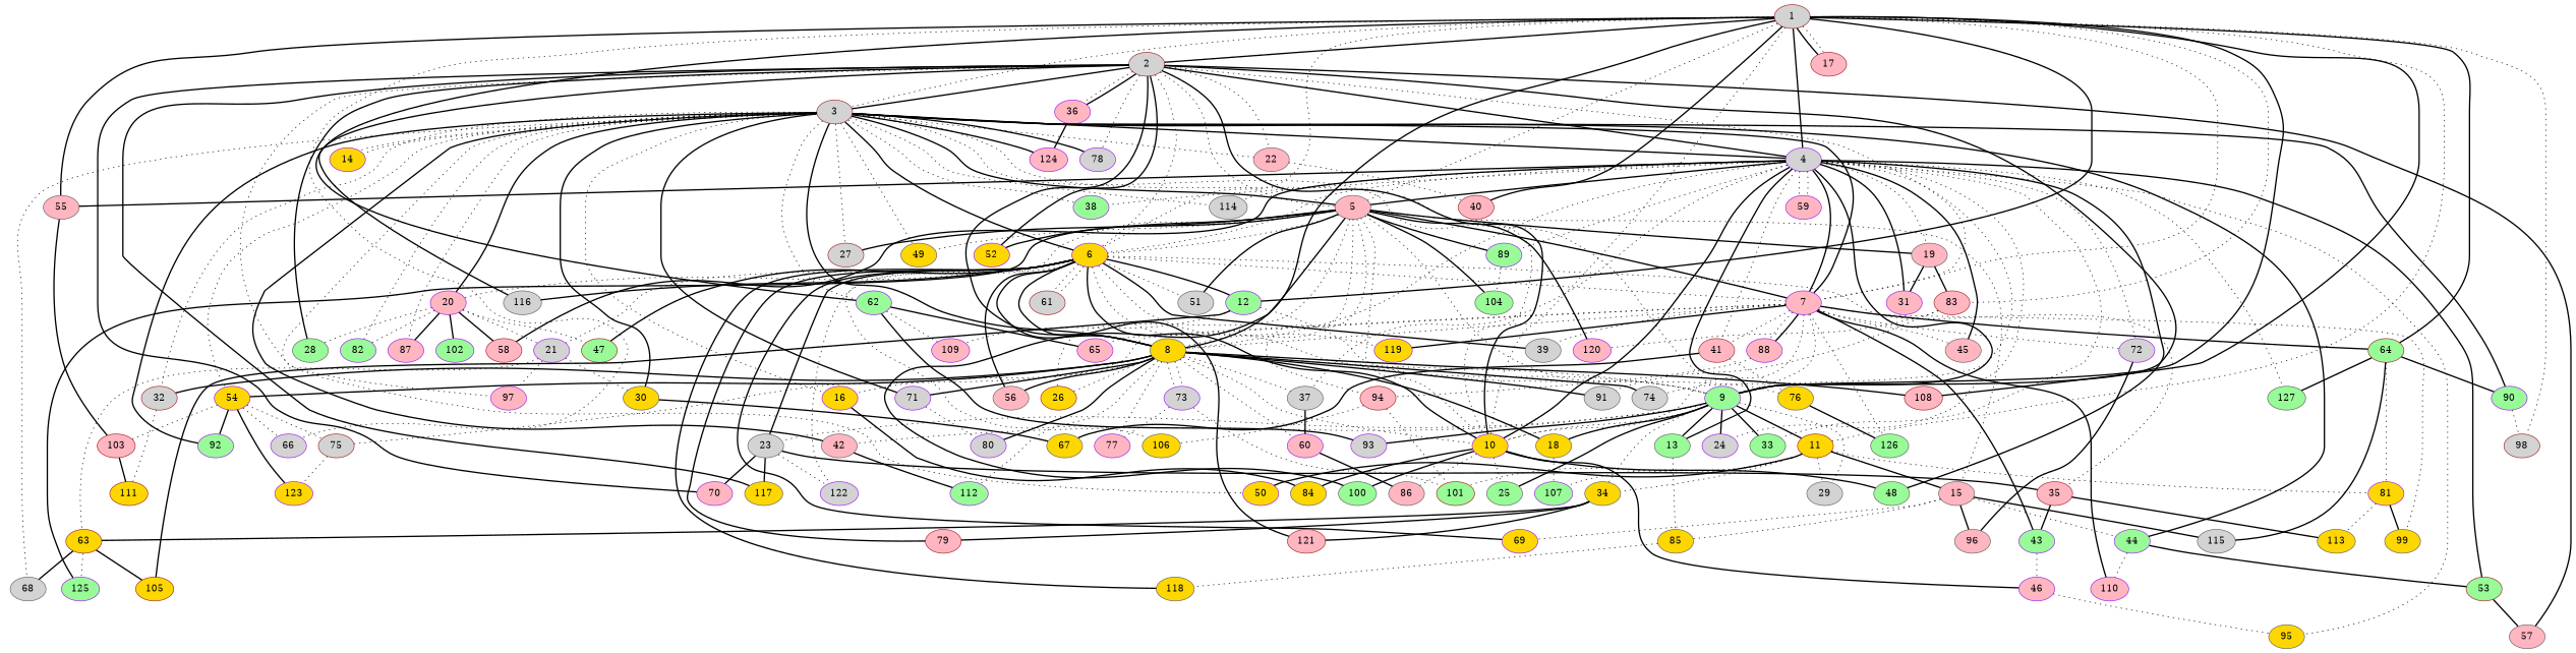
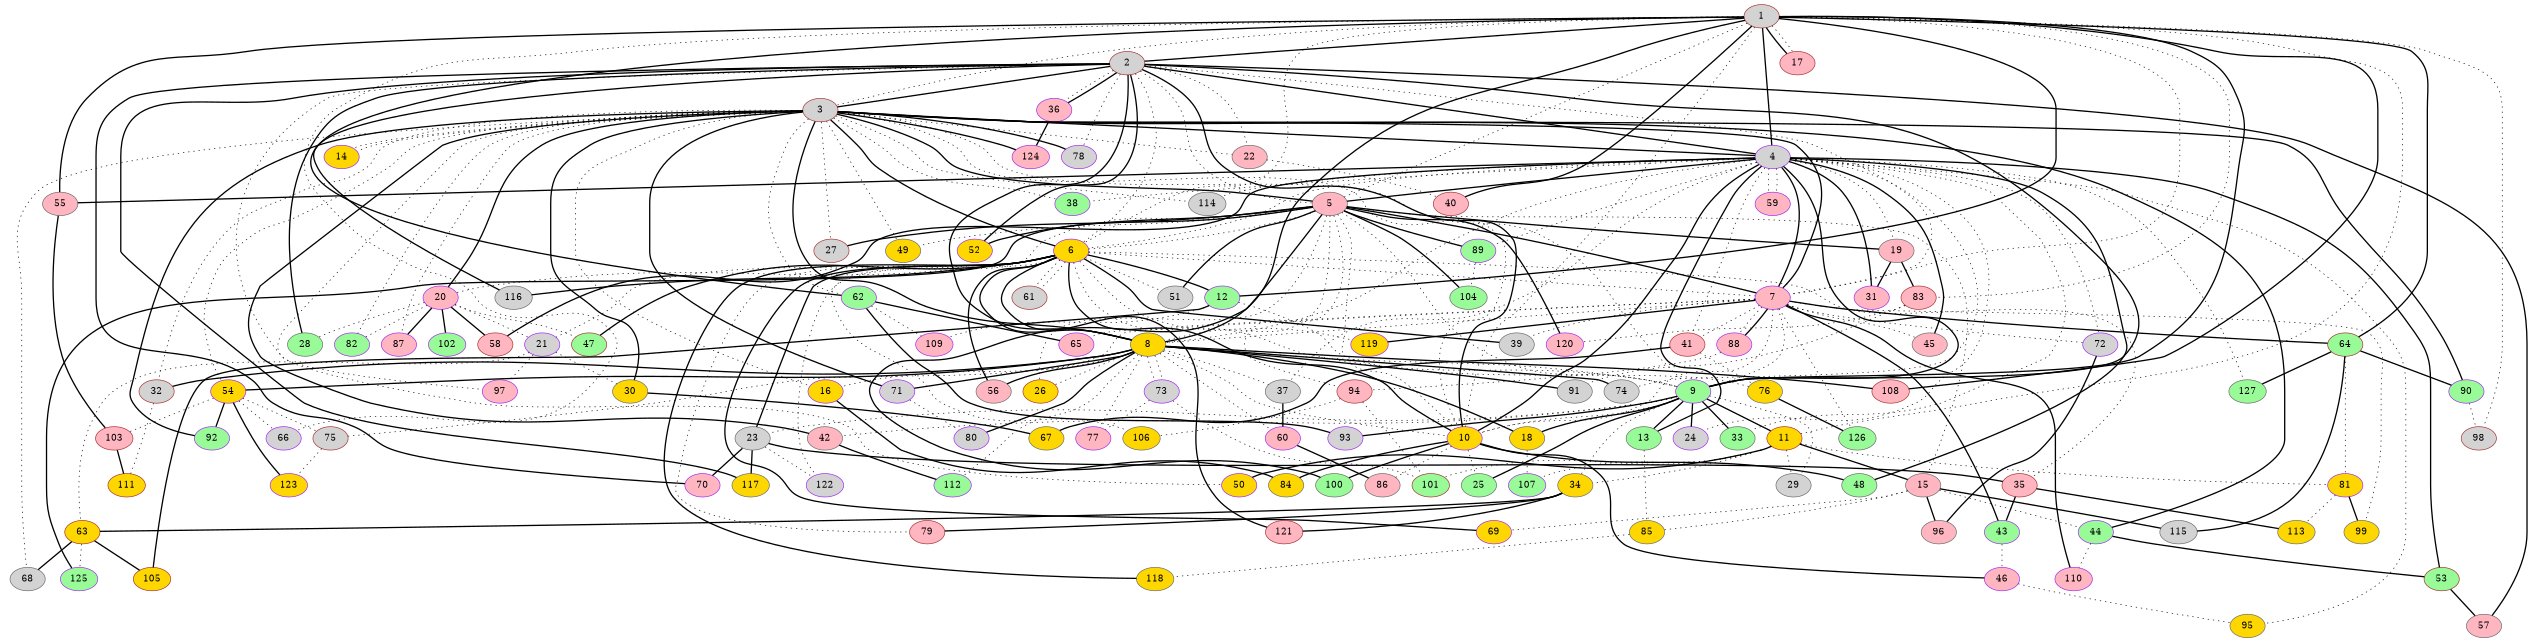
  graph {
    node [color=purple fillcolor=lightpink style=filled]
    edge [style=dotted]
    1 [color=brown fillcolor=lightgrey]
    2 [color=brown fillcolor=lightgrey]
    3 [color=brown fillcolor=lightgrey]
    4 [fillcolor=lightgrey]
    5 [color=gray40]
    6 [fillcolor=gold]
    7
    8 [color=gray40 fillcolor=gold]
    9 [fillcolor=palegreen]
    10 [fillcolor=gold]
    11 [color=brown fillcolor=gold]
    12 [fillcolor=palegreen]
    17 [color=brown]
    40 [color=brown]
    55 [color=gray40]
    62 [fillcolor=palegreen]
    64 [color=brown fillcolor=palegreen]
    66 [fillcolor=lightgrey]
    83 [color=brown]
    98 [color=brown fillcolor=lightgrey]
    108 [color=brown]
    22 [color=gray40]
    28 [color=gray40 fillcolor=palegreen]
    36
    52 [fillcolor=gold]
    57 [color=gray40]
    70
    78 [fillcolor=lightgrey]
    97
    116 [color=gray40 fillcolor=lightgrey]
    117 [color=gray40 fillcolor=gold]
    14 [fillcolor=gold]
    16 [fillcolor=gold]
    20
    27 [color=brown fillcolor=lightgrey]
    30 [color=gray40 fillcolor=gold]
    32 [color=brown fillcolor=lightgrey]
    38 [fillcolor=palegreen]
    42 [color=gray40]
    44 [fillcolor=palegreen]
    49 [color=gray40 fillcolor=gold]
    50 [fillcolor=gold]
    54 [fillcolor=gold]
    68 [color=gray40 fillcolor=lightgrey]
    71 [fillcolor=lightgrey]
    82 [fillcolor=palegreen]
    87
    90 [fillcolor=palegreen]
    92 [fillcolor=palegreen]
    114 [color=gray40 fillcolor=lightgrey]
    124
    13 [color=gray40 fillcolor=palegreen]
    19 [color=gray40]
    24 [fillcolor=lightgrey]
    31
    33 [color=gray40 fillcolor=palegreen]
    37 [color=gray40 fillcolor=lightgrey]
    41 [color=brown]
    45 [color=gray40]
    48 [color=gray40 fillcolor=palegreen]
    53 [color=brown fillcolor=palegreen]
    58 [color=brown]
    59
    72 [fillcolor=lightgrey]
    74 [color=gray40 fillcolor=lightgrey]
    89 [fillcolor=palegreen]
    95 [color=gray40 fillcolor=gold]
    127 [color=gray40 fillcolor=palegreen]
    15 [color=gray40]
    26 [color=brown fillcolor=gold]
    51 [color=gray40 fillcolor=lightgrey]
    94 [color=brown]
    100 [color=gray40 fillcolor=palegreen]
    104 [color=gray40 fillcolor=palegreen]
    106 [color=gray40 fillcolor=gold]
    120
    125 [fillcolor=palegreen]
    21 [fillcolor=lightgrey]
    23 [color=gray40 fillcolor=lightgrey]
    35 [color=brown]
    39 [color=gray40 fillcolor=lightgrey]
    47 [color=brown fillcolor=palegreen]
    56 [color=gray40]
    61 [color=brown fillcolor=lightgrey]
    69 [fillcolor=gold]
    79 [color=brown]
    118 [color=gray40 fillcolor=gold]
    119 [fillcolor=gold]
    121 [color=brown]
    122 [fillcolor=lightgrey]
    43 [fillcolor=palegreen]
    65
    75 [color=brown fillcolor=lightgrey]
    88
    99 [color=gray40 fillcolor=gold]
    110
    126 [color=gray40 fillcolor=palegreen]
    18 [color=gray40 fillcolor=gold]
    60
    73 [fillcolor=lightgrey]
    77
    80 [fillcolor=lightgrey]
    91 [color=gray40 fillcolor=lightgrey]
    112 [fillcolor=palegreen]
    25 [color=gray40 fillcolor=palegreen]
    29 [color=gray40 fillcolor=lightgrey]
    34 [color=gray40 fillcolor=gold]
    93 [fillcolor=lightgrey]
    46
    84 [color=gray40 fillcolor=gold]
    86 [color=gray40]
    81 [fillcolor=gold]
    101 [color=brown fillcolor=palegreen]
    107 [fillcolor=palegreen]
    76 [color=gray40 fillcolor=gold]
    105 [color=brown fillcolor=gold]
    109
    103 [color=brown]
    115 [color=gray40 fillcolor=lightgrey]
    102 [fillcolor=palegreen]
    67 [color=gray40 fillcolor=gold]
    111 [color=brown fillcolor=gold]
    123 [fillcolor=gold]
    85 [color=gray40 fillcolor=gold]
    96 [color=gray40]
    63 [color=brown fillcolor=gold]
    113 [color=gray40 fillcolor=gold]
    1 -- 2 [style=bold]
    1 -- 3
    1 -- 4 [style=bold]
    1 -- 5
    1 -- 6
    1 -- 7
    1 -- 8 [style=bold]
    1 -- 9 [style=bold]
    1 -- 10
    1 -- 11
    1 -- 12 [style=bold]
    1 -- 17 [style=bold]
    1 -- 17
    1 -- 40 [style=bold]
    1 -- 55 [style=bold]
    1 -- 62 [style=bold]
    1 -- 64 [style=bold]
    1 -- 66
    1 -- 83
    1 -- 98
    1 -- 108 [style=bold]
    2 -- 3 [style=bold]
    2 -- 4 [style=bold]
    2 -- 5
    2 -- 6
    2 -- 7
    2 -- 8 [style=bold]
    2 -- 9 [style=bold]
    2 -- 10 [style=bold]
    2 -- 22
    2 -- 28 [style=bold]
    2 -- 36
    2 -- 36 [style=bold]
    2 -- 52 [style=bold]
    2 -- 57 [style=bold]
    2 -- 70 [style=bold]
    2 -- 78
    2 -- 97
    2 -- 116 [style=bold]
    2 -- 117 [style=bold]
    3 -- 4 [style=bold]
    3 -- 5 [style=bold]
    3 -- 6 [style=bold]
    3 -- 7 [style=bold]
    3 -- 8 [style=bold]
    3 -- 9
    3 -- 10
    3 -- 62
    3 -- 22
    3 -- 78 [style=bold]
    3 -- 14
    3 -- 14
    3 -- 16
    3 -- 20 [style=bold]
    3 -- 27
    3 -- 30 [style=bold]
    3 -- 32
    3 -- 38
    3 -- 42 [style=bold]
    3 -- 44 [style=bold]
    3 -- 49
    3 -- 50
    3 -- 54
    3 -- 68
    3 -- 71 [style=bold]
    3 -- 82
    3 -- 87
    3 -- 90 [style=bold]
    3 -- 92 [style=bold]
    3 -- 114
    3 -- 124 [style=bold]
    4 -- 5 [style=bold]
    4 -- 6
    4 -- 7 [style=bold]
    4 -- 8
    4 -- 9 [style=bold]
    4 -- 10 [style=bold]
    4 -- 55 [style=bold]
    4 -- 38
    4 -- 114
    4 -- 13 [style=bold]
    4 -- 19
    4 -- 24
    4 -- 31 [style=bold]
    4 -- 33
    4 -- 37
    4 -- 41
    4 -- 45 [style=bold]
    4 -- 48 [style=bold]
    4 -- 53 [style=bold]
    4 -- 58 [style=bold]
    4 -- 59
    4 -- 59
    4 -- 72
    4 -- 74
    4 -- 89
    4 -- 95
    4 -- 127
    5 -- 6
    5 -- 7 [style=bold]
    5 -- 8
    5 -- 9
    5 -- 10
    5 -- 52 [style=bold]
    5 -- 27 [style=bold]
    5 -- 49
    5 -- 19 [style=bold]
    5 -- 89 [style=bold]
    5 -- 15
    5 -- 26
    5 -- 51 [style=bold]
    5 -- 94
    5 -- 100 [style=bold]
    5 -- 104 [style=bold]
    5 -- 106
    5 -- 120 [style=bold]
    5 -- 125 [style=bold]
    6 -- 7
    6 -- 8 [style=bold]
    6 -- 9
    6 -- 10 [style=bold]
    6 -- 12 [style=bold]
    6 -- 116 [style=bold]
    6 -- 20
    6 -- 51
    6 -- 21
    6 -- 23 [style=bold]
    6 -- 35
    6 -- 39 [style=bold]
    6 -- 47 [style=bold]
    6 -- 56 [style=bold]
    6 -- 61
    6 -- 61
    6 -- 69 [style=bold]
-   6 -- 79 [style=bold]
+   6 -- 79
    6 -- 118 [style=bold]
    6 -- 119
    6 -- 121 [style=bold]
    6 -- 122
    7 -- 8
    7 -- 9
    7 -- 10
    7 -- 64 [style=bold]
    7 -- 41
    7 -- 45
    7 -- 72
    7 -- 39
    7 -- 119 [style=bold]
    7 -- 43 [style=bold]
    7 -- 65
    7 -- 75
    7 -- 88
    7 -- 88 [style=bold]
    7 -- 99
    7 -- 110 [style=bold]
    7 -- 126
    8 -- 9
    8 -- 10
    8 -- 108 [style=bold]
    8 -- 16
    8 -- 32 [style=bold]
    8 -- 54 [style=bold]
    8 -- 71 [style=bold]
    8 -- 37
    8 -- 74 [style=bold]
    8 -- 26
    8 -- 56 [style=bold]
    8 -- 18 [style=bold]
    8 -- 60
    8 -- 73
    8 -- 73
    8 -- 77
    8 -- 80 [style=bold]
    8 -- 91 [style=bold]
    8 -- 112
    9 -- 10
    9 -- 11 [style=bold]
    9 -- 42
    9 -- 13 [style=bold]
    9 -- 24 [style=bold]
    9 -- 33 [style=bold]
    9 -- 23
    9 -- 18 [style=bold]
    9 -- 25 [style=bold]
    9 -- 29
    9 -- 34
    9 -- 93 [style=bold]
    10 -- 48 [style=bold]
    10 -- 100 [style=bold]
    10 -- 25
    10 -- 46 [style=bold]
    10 -- 84 [style=bold]
    10 -- 86
    11 -- 50 [style=bold]
    11 -- 15 [style=bold]
    11 -- 29
    11 -- 34
    11 -- 81
    11 -- 101
    11 -- 107
    12 -- 76
    12 -- 105 [style=bold]
    12 -- 109
    55 -- 103 [style=bold]
    62 -- 65 [style=bold]
    62 -- 93 [style=bold]
    62 -- 109
    64 -- 90 [style=bold]
    64 -- 127 [style=bold]
    64 -- 81
    64 -- 115 [style=bold]
    83 -- 120
    83 -- 91
    22 -- 40
    36 -- 124 [style=bold]
    16 -- 84 [style=bold]
    20 -- 28
    20 -- 82
    20 -- 87 [style=bold]
    20 -- 58 [style=bold]
    20 -- 21
    20 -- 47
    20 -- 102 [style=bold]
    30 -- 67 [style=bold]
    32 -- 111
    42 -- 112 [style=bold]
    44 -- 53 [style=bold]
    44 -- 110
    54 -- 66
    54 -- 92 [style=bold]
    54 -- 75
    54 -- 103
    54 -- 123 [style=bold]
    71 -- 80
    90 -- 98
    13 -- 85
    19 -- 83 [style=bold]
    19 -- 31 [style=bold]
    37 -- 60 [style=bold]
    41 -- 76
    41 -- 67 [style=bold]
    53 -- 57 [style=bold]
    72 -- 96 [style=bold]
    89 -- 104
    15 -- 44
    15 -- 69
    15 -- 115 [style=bold]
    15 -- 85
    15 -- 96 [style=bold]
    94 -- 106
    94 -- 101
    21 -- 97
    21 -- 30
    21 -- 63
    23 -- 70 [style=bold]
    23 -- 117 [style=bold]
    23 -- 35 [style=bold]
    23 -- 122
    35 -- 43 [style=bold]
    35 -- 113 [style=bold]
    43 -- 46
    75 -- 123
    88 -- 94
    18 -- 107
    60 -- 86 [style=bold]
    73 -- 77
    73 -- 101
    34 -- 79 [style=bold]
    34 -- 121 [style=bold]
    34 -- 63 [style=bold]
    46 -- 95
    81 -- 99 [style=bold]
    81 -- 113
    76 -- 126 [style=bold]
    103 -- 111 [style=bold]
    85 -- 118
    63 -- 68 [style=bold]
    63 -- 125
    63 -- 105 [style=bold]
  }
